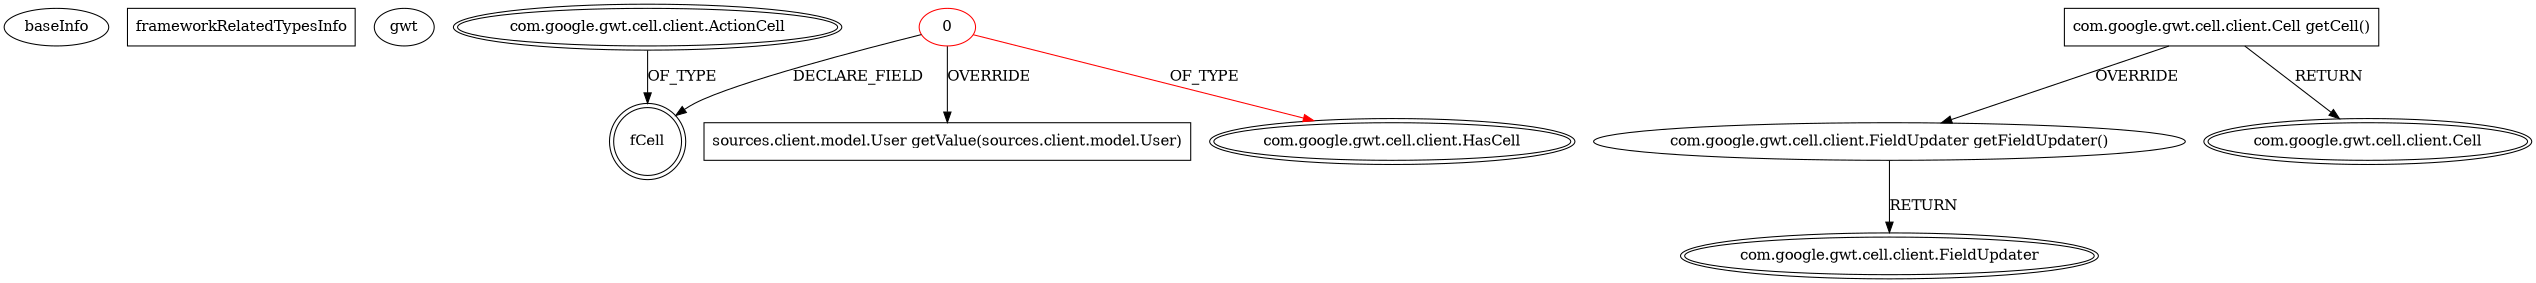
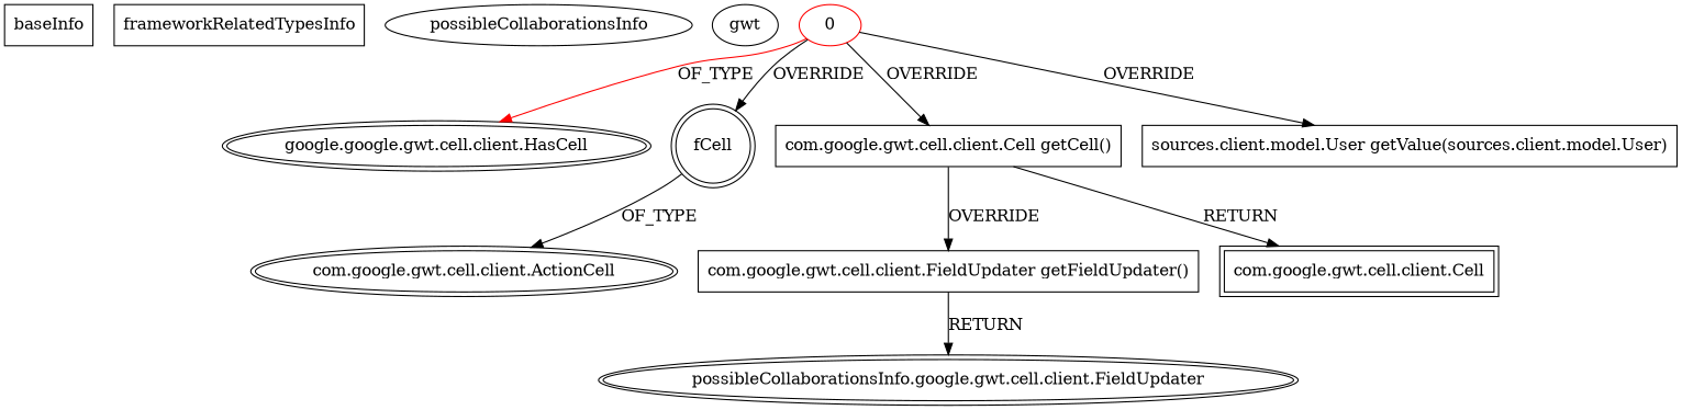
  digraph {
    node [isFrameworkType=true]
-   baseInfo [category=extension_graph graphId=214 isAnonymous=false possibleRelation=false isFrameworkType=""]
+   baseInfo [category=extension_graph graphId=214 isAnonymous=false possibleRelation=false shape=box isFrameworkType=""]
    frameworkRelatedTypesInfo [0="com.google.gwt.cell.client.HasCell" shape=box isFrameworkType=""]
+   possibleCollaborationsInfo [isFrameworkType=""]
    n4 [contextSignature=HasCellImpl filePath="/MainMain-ChatCafeine/ChatCafeine-master/ChatCafeine/src/sources/client/vue/administration/AdminPanel.java" graphId=214 label=gwt projectName="MainMain-ChatCafeine" isFrameworkType=""]
    0 [color=red isFrameworkType=false vertexType=ROOT_CLIENT_CLASS_DECLARATION]
-   n6 [label="com.google.gwt.cell.client.HasCell" peripheries=2 vertexType=FRAMEWORK_INTERFACE_TYPE]
+   n6 [label="google.google.gwt.cell.client.HasCell" peripheries=2 vertexType=FRAMEWORK_INTERFACE_TYPE]
    n7 [label=fCell peripheries=2 shape=circle vertexType=FIELD_DECLARATION]
    n8 [isFrameworkType=false label="com.google.gwt.cell.client.Cell getCell()" shape=box vertexType=OVERRIDING_METHOD_DECLARATION]
    n9 [isFrameworkType=false label="sources.client.model.User getValue(sources.client.model.User)" shape=box vertexType=OVERRIDING_METHOD_DECLARATION]
    n10 [label="com.google.gwt.cell.client.ActionCell" peripheries=2 vertexType=FRAMEWORK_CLASS_TYPE]
-   n11 [isFrameworkType=false label="com.google.gwt.cell.client.FieldUpdater getFieldUpdater()" shape=ellipse vertexType=OVERRIDING_METHOD_DECLARATION]
-   n12 [label="com.google.gwt.cell.client.Cell" peripheries=2 vertexType=FRAMEWORK_INTERFACE_TYPE]
-   n13 [label="com.google.gwt.cell.client.FieldUpdater" peripheries=2 vertexType=FRAMEWORK_INTERFACE_TYPE]
+   n11 [isFrameworkType=false label="com.google.gwt.cell.client.FieldUpdater getFieldUpdater()" shape=box vertexType=OVERRIDING_METHOD_DECLARATION]
+   n12 [label="com.google.gwt.cell.client.Cell" peripheries=2 vertexType=FRAMEWORK_INTERFACE_TYPE shape=box]
+   n13 [label="possibleCollaborationsInfo.google.gwt.cell.client.FieldUpdater" peripheries=2 vertexType=FRAMEWORK_INTERFACE_TYPE]
    0 -> n6 [color=red label=OF_TYPE]
-   0 -> n7 [label=DECLARE_FIELD]
+   0 -> n7 [label=OVERRIDE]
+   0 -> n8 [label=OVERRIDE]
    0 -> n9 [label=OVERRIDE]
-   n10 -> n7 [label=OF_TYPE]
+   n7 -> n10 [label=OF_TYPE]
    n8 -> n11 [label=OVERRIDE]
    n8 -> n12 [label=RETURN]
    n11 -> n13 [label=RETURN]
  }
